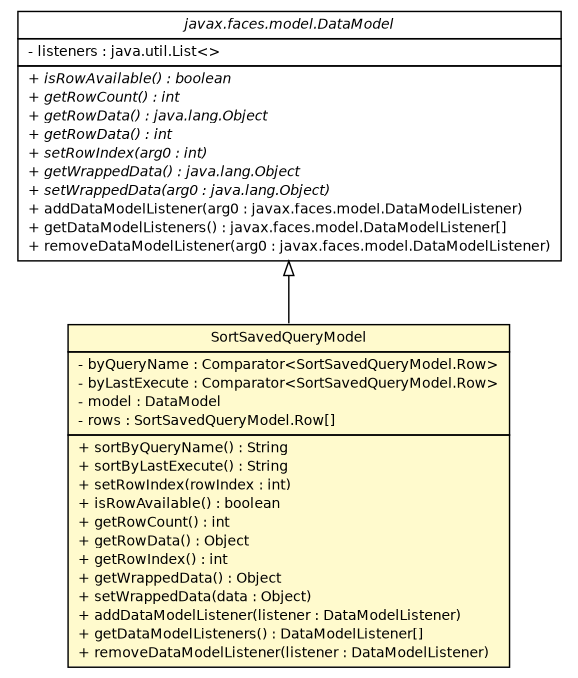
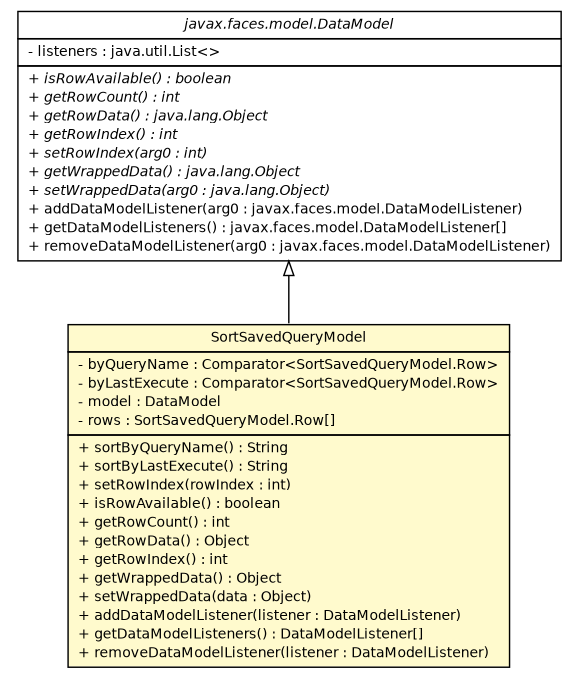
  digraph {
    node [fontcolor=black fontname=Helvetica fontsize=10.0 shape=plaintext]
    n1 [label=<<table border="0" cellborder="1" cellspacing="0" cellpadding="2" port="p" bgcolor="lemonChiffon" href="./SortSavedQueryModel.html"> 		<tr><td><table border="0" cellspacing="0" cellpadding="1"> 			<tr><td> SortSavedQueryModel </td></tr> 		</table></td></tr> 		<tr><td><table border="0" cellspacing="0" cellpadding="1"> 			<tr><td align="left"> - byQueryName : Comparator&lt;SortSavedQueryModel.Row&gt; </td></tr> 			<tr><td align="left"> - byLastExecute : Comparator&lt;SortSavedQueryModel.Row&gt; </td></tr> 			<tr><td align="left"> - model : DataModel </td></tr> 			<tr><td align="left"> - rows : SortSavedQueryModel.Row[] </td></tr> 		</table></td></tr> 		<tr><td><table border="0" cellspacing="0" cellpadding="1"> 			<tr><td align="left"> + sortByQueryName() : String </td></tr> 			<tr><td align="left"> + sortByLastExecute() : String </td></tr> 			<tr><td align="left"> + setRowIndex(rowIndex : int) </td></tr> 			<tr><td align="left"> + isRowAvailable() : boolean </td></tr> 			<tr><td align="left"> + getRowCount() : int </td></tr> 			<tr><td align="left"> + getRowData() : Object </td></tr> 			<tr><td align="left"> + getRowIndex() : int </td></tr> 			<tr><td align="left"> + getWrappedData() : Object </td></tr> 			<tr><td align="left"> + setWrappedData(data : Object) </td></tr> 			<tr><td align="left"> + addDataModelListener(listener : DataModelListener) </td></tr> 			<tr><td align="left"> + getDataModelListeners() : DataModelListener[] </td></tr> 			<tr><td align="left"> + removeDataModelListener(listener : DataModelListener) </td></tr> 		</table></td></tr> 		</table>>]
-   n2 [label=<<table border="0" cellborder="1" cellspacing="0" cellpadding="2" port="p" href="http://java.sun.com/j2se/1.4.2/docs/api/javax/faces/model/DataModel.html"> 		<tr><td><table border="0" cellspacing="0" cellpadding="1"> 			<tr><td><font face="Helvetica-Oblique"> javax.faces.model.DataModel </font></td></tr> 		</table></td></tr> 		<tr><td><table border="0" cellspacing="0" cellpadding="1"> 			<tr><td align="left"> - listeners : java.util.List&lt;&gt; </td></tr> 		</table></td></tr> 		<tr><td><table border="0" cellspacing="0" cellpadding="1"> 			<tr><td align="left"><font face="Helvetica-Oblique" point-size="10.0"> + isRowAvailable() : boolean </font></td></tr> 			<tr><td align="left"><font face="Helvetica-Oblique" point-size="10.0"> + getRowCount() : int </font></td></tr> 			<tr><td align="left"><font face="Helvetica-Oblique" point-size="10.0"> + getRowData() : java.lang.Object </font></td></tr> 			<tr><td align="left"><font face="Helvetica-Oblique" point-size="10.0"> + getRowData() : int </font></td></tr> 			<tr><td align="left"><font face="Helvetica-Oblique" point-size="10.0"> + setRowIndex(arg0 : int) </font></td></tr> 			<tr><td align="left"><font face="Helvetica-Oblique" point-size="10.0"> + getWrappedData() : java.lang.Object </font></td></tr> 			<tr><td align="left"><font face="Helvetica-Oblique" point-size="10.0"> + setWrappedData(arg0 : java.lang.Object) </font></td></tr> 			<tr><td align="left"> + addDataModelListener(arg0 : javax.faces.model.DataModelListener) </td></tr> 			<tr><td align="left"> + getDataModelListeners() : javax.faces.model.DataModelListener[] </td></tr> 			<tr><td align="left"> + removeDataModelListener(arg0 : javax.faces.model.DataModelListener) </td></tr> 		</table></td></tr> 		</table>>]
+   n2 [label=<<table border="0" cellborder="1" cellspacing="0" cellpadding="2" port="p" href="http://java.sun.com/j2se/1.4.2/docs/api/javax/faces/model/DataModel.html"> 		<tr><td><table border="0" cellspacing="0" cellpadding="1"> 			<tr><td><font face="Helvetica-Oblique"> javax.faces.model.DataModel </font></td></tr> 		</table></td></tr> 		<tr><td><table border="0" cellspacing="0" cellpadding="1"> 			<tr><td align="left"> - listeners : java.util.List&lt;&gt; </td></tr> 		</table></td></tr> 		<tr><td><table border="0" cellspacing="0" cellpadding="1"> 			<tr><td align="left"><font face="Helvetica-Oblique" point-size="10.0"> + isRowAvailable() : boolean </font></td></tr> 			<tr><td align="left"><font face="Helvetica-Oblique" point-size="10.0"> + getRowCount() : int </font></td></tr> 			<tr><td align="left"><font face="Helvetica-Oblique" point-size="10.0"> + getRowData() : java.lang.Object </font></td></tr> 			<tr><td align="left"><font face="Helvetica-Oblique" point-size="10.0"> + getRowIndex() : int </font></td></tr> 			<tr><td align="left"><font face="Helvetica-Oblique" point-size="10.0"> + setRowIndex(arg0 : int) </font></td></tr> 			<tr><td align="left"><font face="Helvetica-Oblique" point-size="10.0"> + getWrappedData() : java.lang.Object </font></td></tr> 			<tr><td align="left"><font face="Helvetica-Oblique" point-size="10.0"> + setWrappedData(arg0 : java.lang.Object) </font></td></tr> 			<tr><td align="left"> + addDataModelListener(arg0 : javax.faces.model.DataModelListener) </td></tr> 			<tr><td align="left"> + getDataModelListeners() : javax.faces.model.DataModelListener[] </td></tr> 			<tr><td align="left"> + removeDataModelListener(arg0 : javax.faces.model.DataModelListener) </td></tr> 		</table></td></tr> 		</table>>]
    n2 -> n1 [arrowtail=empty dir=back fontname=Helvetica fontsize=10 headport=p labelfontname=Helvetica labelfontsize=10 tailport=p]
  }
